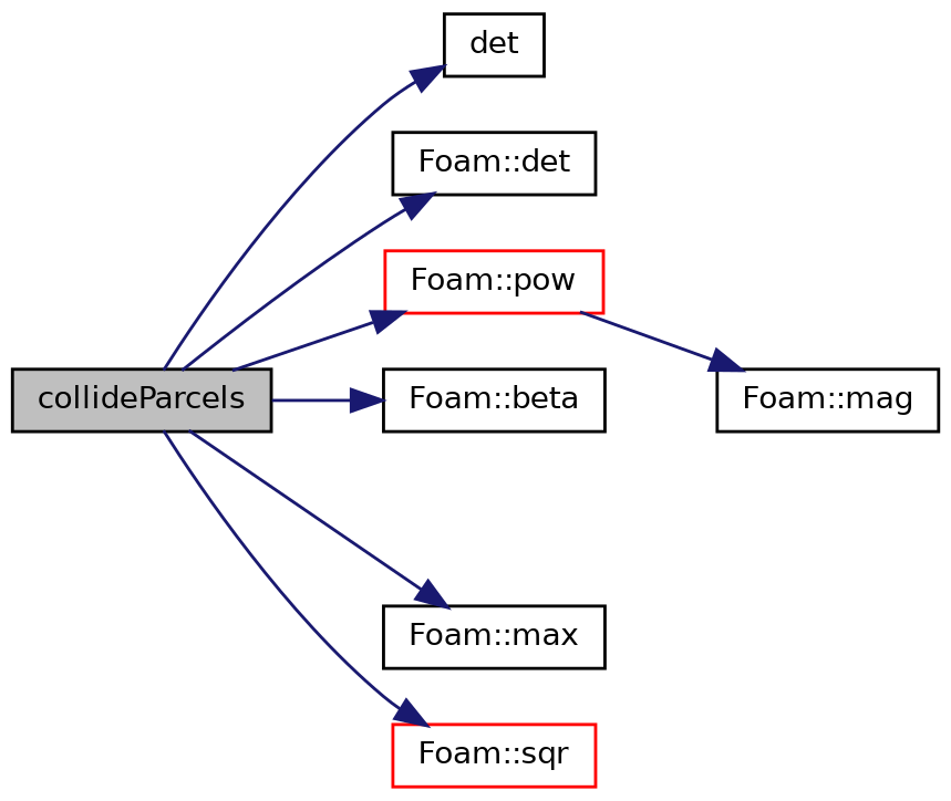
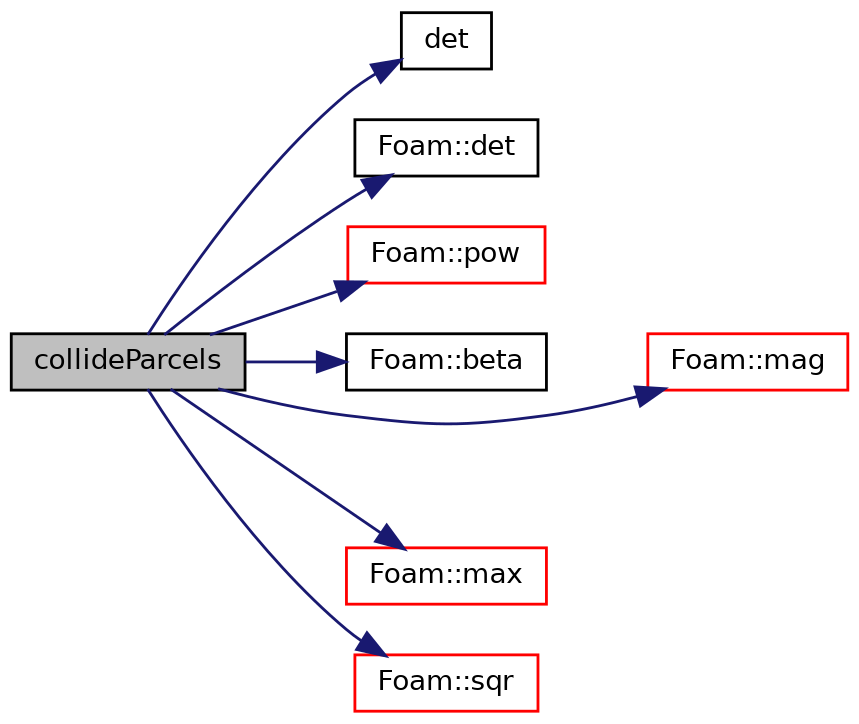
  digraph {
    rankdir=LR
    node [color=black fontname=Helvetica fontsize=10 shape=record]
    edge [color=midnightblue fontname=Helvetica fontsize=10 labelfontname=Helvetica labelfontsize=10 style=solid]
    n1 [fillcolor=grey75 fontcolor=black height=0.2 label=collideParcels style=filled width=0.4]
    n2 [height=0.2 label=det width=0.4]
    n3 [height=0.2 label="Foam::det" width=0.4]
    n4 [color=red height=0.2 label="Foam::pow" width=0.4]
    n5 [height=0.2 label="Foam::beta" width=0.4]
-   n6 [height=0.2 label="Foam::mag" width=0.4]
-   n7 [height=0.2 label="Foam::max" width=0.4]
+   n6 [color=red height=0.2 label="Foam::mag" width=0.4]
+   n7 [color=red height=0.2 label="Foam::max" width=0.4]
    n8 [color=red height=0.2 label="Foam::sqr" width=0.4]
    n1 -> n2
    n1 -> n3
    n1 -> n4
    n1 -> n5
-   n4 -> n6
+   n1 -> n6
    n1 -> n7
    n1 -> n8
  }
